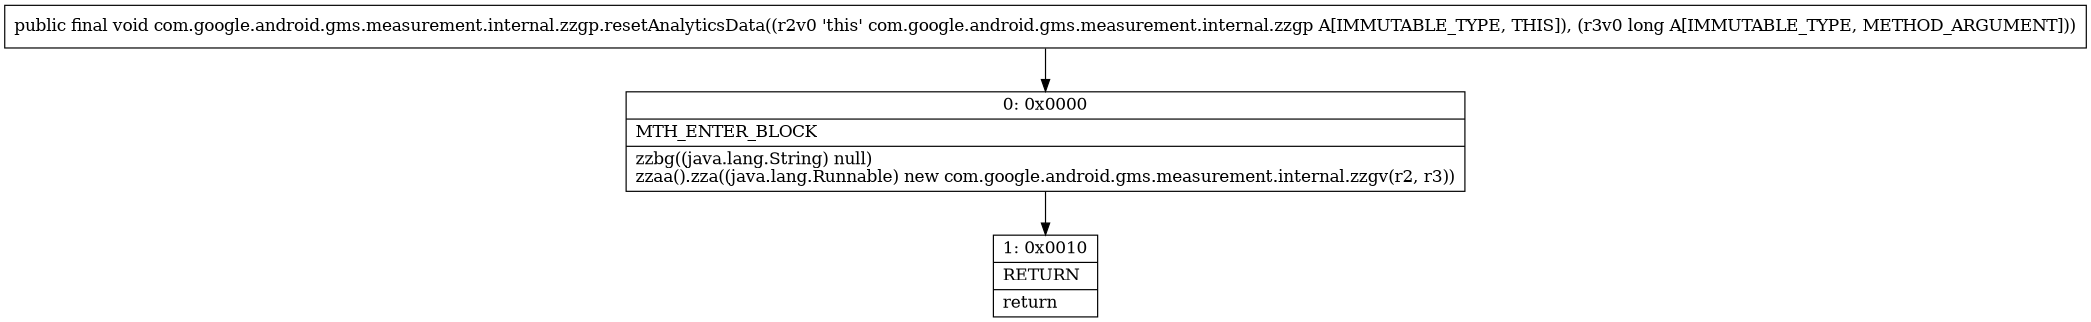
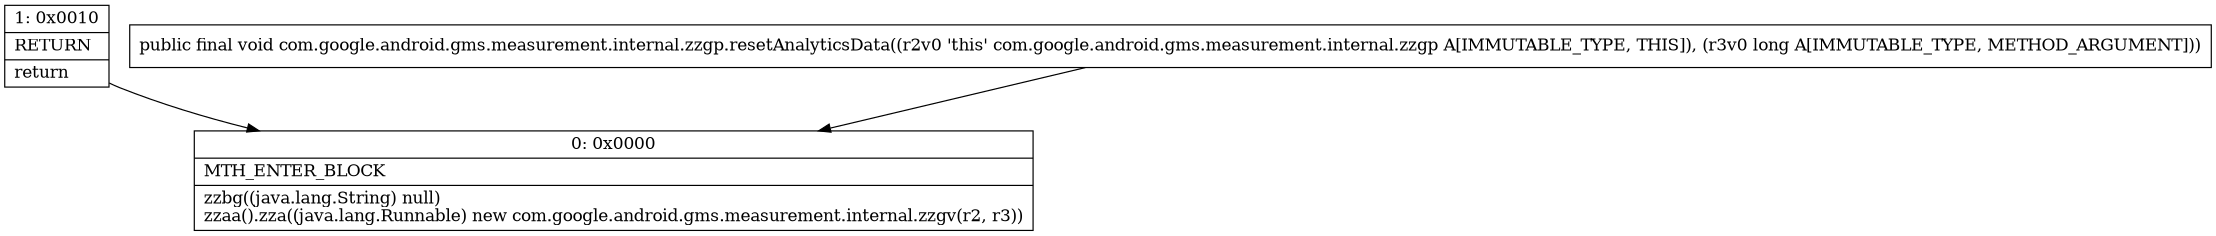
  digraph {
    node [shape=record]
    n1 [label="{0\:\ 0x0000|MTH_ENTER_BLOCK\l|zzbg((java.lang.String) null)\lzzaa().zza((java.lang.Runnable) new com.google.android.gms.measurement.internal.zzgv(r2, r3))\l}"]
    n2 [label="{1\:\ 0x0010|RETURN\l|return\l}"]
    n3 [label="{public final void com.google.android.gms.measurement.internal.zzgp.resetAnalyticsData((r2v0 'this' com.google.android.gms.measurement.internal.zzgp A[IMMUTABLE_TYPE, THIS]), (r3v0 long A[IMMUTABLE_TYPE, METHOD_ARGUMENT])) }"]
-   n1 -> n2
+   n2 -> n1
    n3 -> n1
  }
